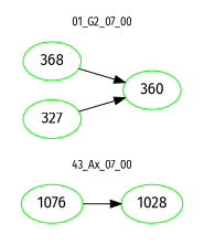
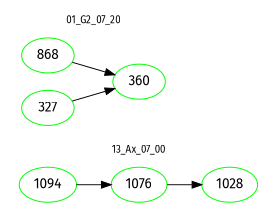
  digraph {
    fontname="Fira Sans"
    rankdir=LR
    node [color=green fontname="Fira Sans"]
    edge [color=black fontname="Fira Sans"]
+   n1 [label=1094]
    n2 [label=1076]
    n3 [label=1028]
-   n4 [label=368]
+   n4 [label=868]
    n5 [label=327]
    n6 [label=360]
    subgraph cluster_1 {
      color=white
      fontsize=10
-     label="43_Ax_07_00"
+     label="13_Ax_07_00"
+     n1
      n2
      n3
    }
    subgraph cluster_2 {
      color=white
      fontsize=10
-     label="01_G2_07_00"
+     label="01_G2_07_20"
      n4
      n5
      n6
    }
+   n1 -> n2
    n2 -> n3
    n4 -> n6
    n5 -> n6
  }
